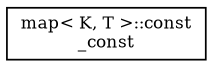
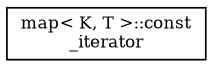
  digraph {
    rankdir=LR
    fontname="DejaVu Serif"
-   n1 [color=black fillcolor=white fontname="DejaVu Serif" fontsize=10 height=0.2 label="map\< K, T \>::const\l_const" shape=record style=filled width=0.4]
+   n1 [color=black fillcolor=white fontname="DejaVu Serif" fontsize=10 height=0.2 label="map\< K, T \>::const\l_iterator" shape=record style=filled width=0.4]
  }
